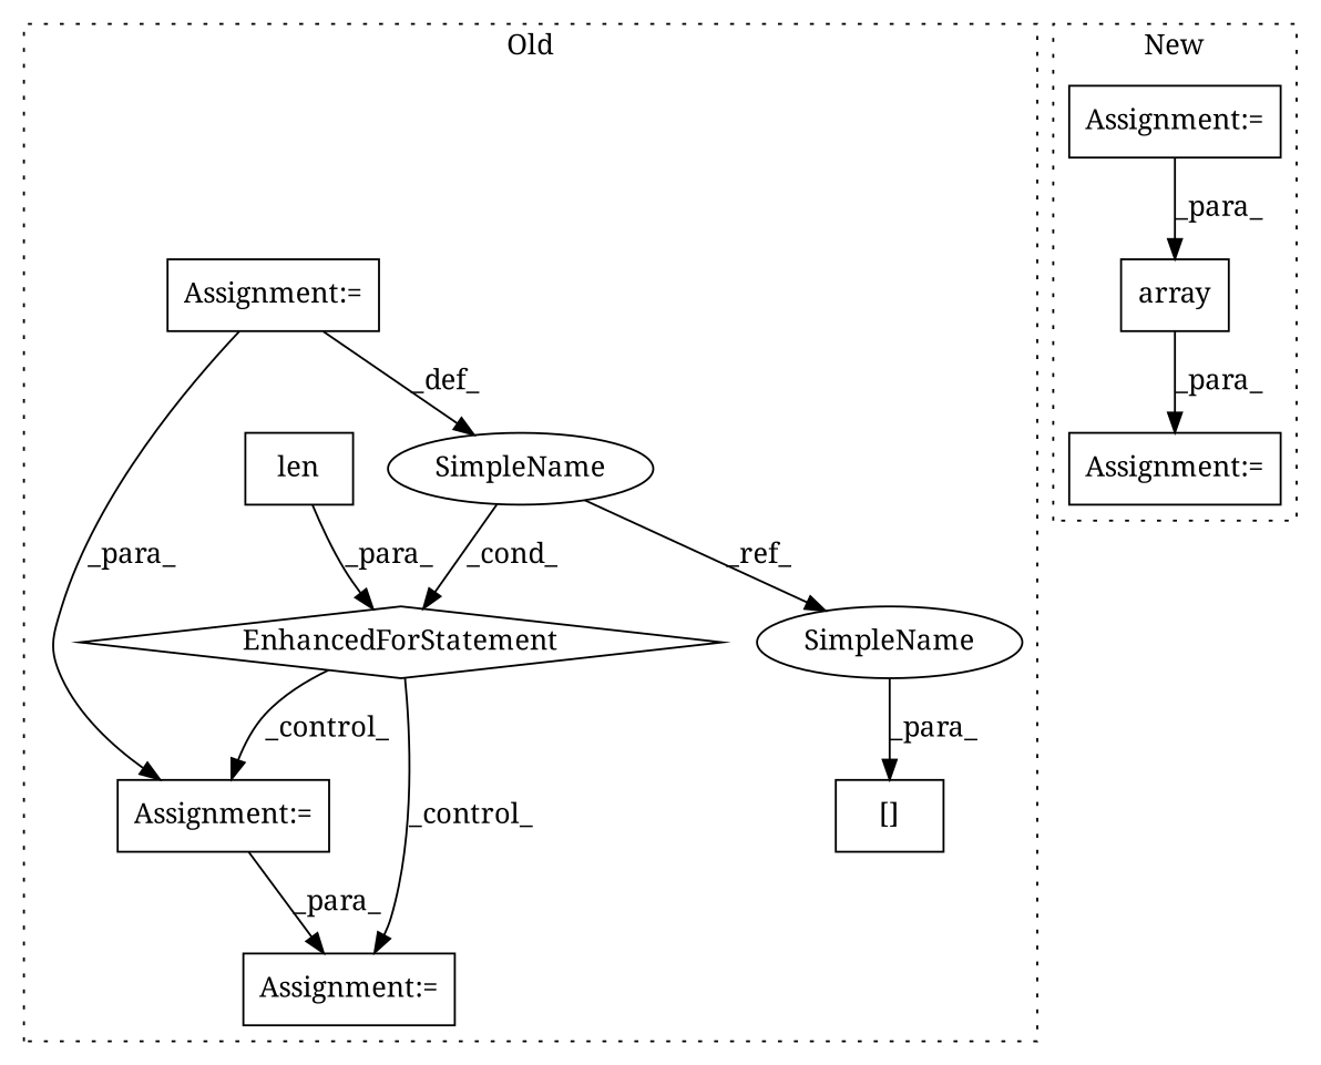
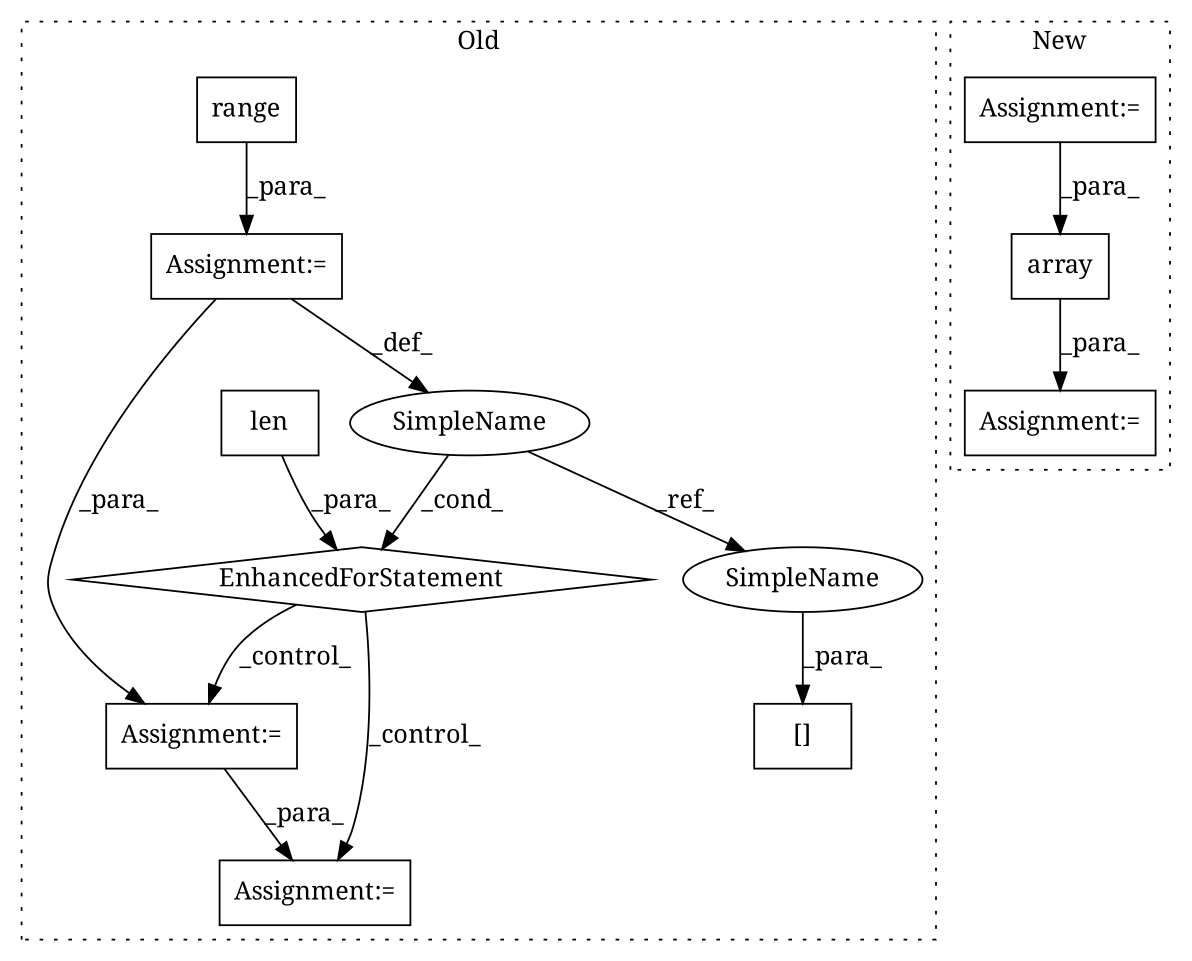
  digraph {
    fontname="Noto Serif"
    node [a=7 fontname="Noto Serif" l=1 s="6499,6586" shape=box]
    edge [fontname="Noto Serif"]
    n1 [a=70 l="57,2" label=EnhancedForStatement shape=diamond]
    n2 [l="57,2" label="Assignment:="]
    n3 [label="Assignment:=" s=6673]
    n4 [a=42 label=SimpleName s=6560 shape=ellipse]
+   n5 [a=32 l="6,1" label=range s="6564,6585"]
    n6 [a=2 l="28,1" label="[]" s="6629,6658"]
    n7 [a=32 l="4,1" label=len s="6570,6584"]
    n8 [label="Assignment:=" s=6982]
    n9 [a=42 label=SimpleName s=6657 shape=ellipse]
    n10 [a=32 l="6,1" label=array s="7607,7659"]
    n11 [label="Assignment:=" s=7600]
    n12 [l=51 label="Assignment:=" s=7198]
    subgraph cluster_1 {
      label=Old
      style=dotted
      n1
      n2
      n3
      n4
+     n5
      n6
      n7
      n8
      n9
    }
    subgraph cluster_2 {
      label=New
      style=dotted
      n10
      n11
      n12
    }
    n1 -> n3 [label=_control_]
    n1 -> n8 [label=_control_]
    n2 -> n3 [label=_para_]
    n2 -> n4 [label=_def_]
    n3 -> n8 [label=_para_]
    n4 -> n1 [label=_cond_]
    n4 -> n9 [label=_ref_]
+   n5 -> n2 [label=_para_]
    n7 -> n1 [label=_para_]
    n9 -> n6 [label=_para_]
    n10 -> n11 [label=_para_]
    n12 -> n10 [label=_para_]
  }
